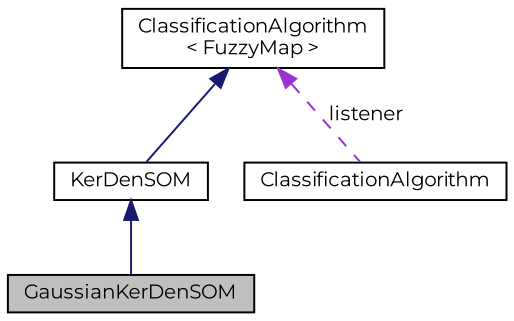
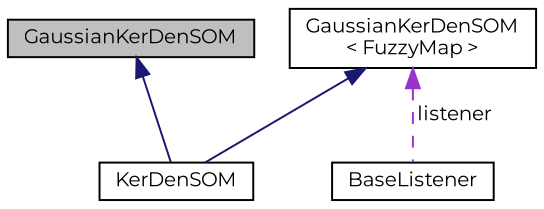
  digraph {
    fontname=Montserrat
    node [color=black fillcolor=white fontname=Montserrat fontsize=10 shape=record style=filled]
    edge [color=midnightblue dir=back fontname=Montserrat fontsize=10 labelfontname=Helvetica labelfontsize=10 style=solid]
    n1 [fillcolor=grey75 fontcolor=black height=0.2 label=GaussianKerDenSOM width=0.4]
    n2 [height=0.2 label=KerDenSOM width=0.4]
-   n3 [height=0.2 label="ClassificationAlgorithm\l\< FuzzyMap \>" width=0.4]
-   n4 [height=0.2 label=ClassificationAlgorithm width=0.4]
-   n2 -> n1
+   n3 [height=0.2 label="GaussianKerDenSOM\l\< FuzzyMap \>" width=0.4]
+   n4 [height=0.2 label=BaseListener width=0.4]
+   n1 -> n2
    n3 -> n2
    n3 -> n4 [color=darkorchid3 label=" listener" style=dashed]
  }
